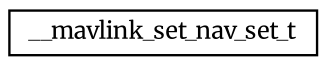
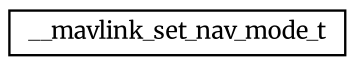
  digraph {
    rankdir=LR
    fontname=Merriweather
-   n1 [color=black fillcolor=white fontname=Merriweather fontsize=10 height=0.2 label=__mavlink_set_nav_set_t shape=record style=filled width=0.4]
+   n1 [color=black fillcolor=white fontname=Merriweather fontsize=10 height=0.2 label=__mavlink_set_nav_mode_t shape=record style=filled width=0.4]
  }
